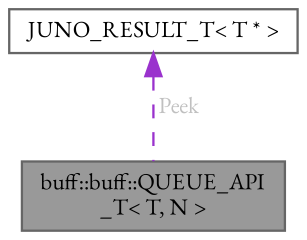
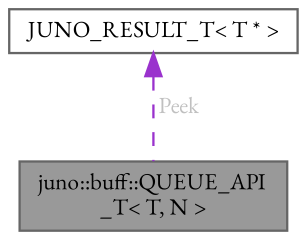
  digraph {
    fontname="EB Garamond"
    node [color=gray40 fontname="EB Garamond" fontsize=10 shape=box style=filled]
-   n1 [fillcolor=grey60 fontcolor=black height=0.2 label="buff::buff::QUEUE_API\l_T\< T, N \>" width=0.4]
+   n1 [fillcolor=grey60 fontcolor=black height=0.2 label="juno::buff::QUEUE_API\l_T\< T, N \>" width=0.4]
    n2 [fillcolor=white height=0.2 label="JUNO_RESULT_T\< T * \>" width=0.4]
    n2 -> n1 [color=darkorchid3 dir=back fontcolor=grey fontname="EB Garamond" fontsize=10 label=" Peek" labelfontname=Helvetica labelfontsize=10 style=dashed]
  }
